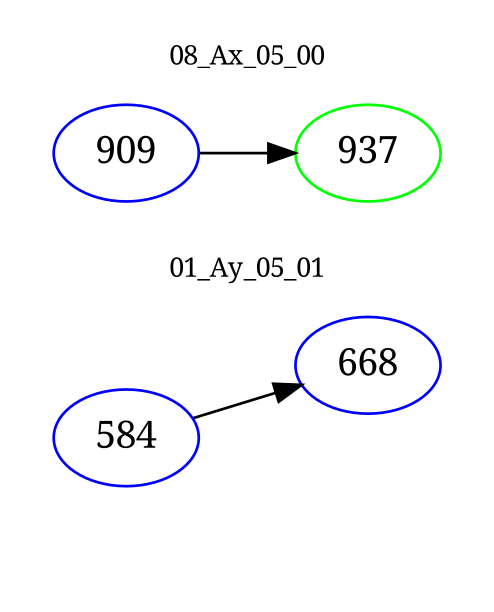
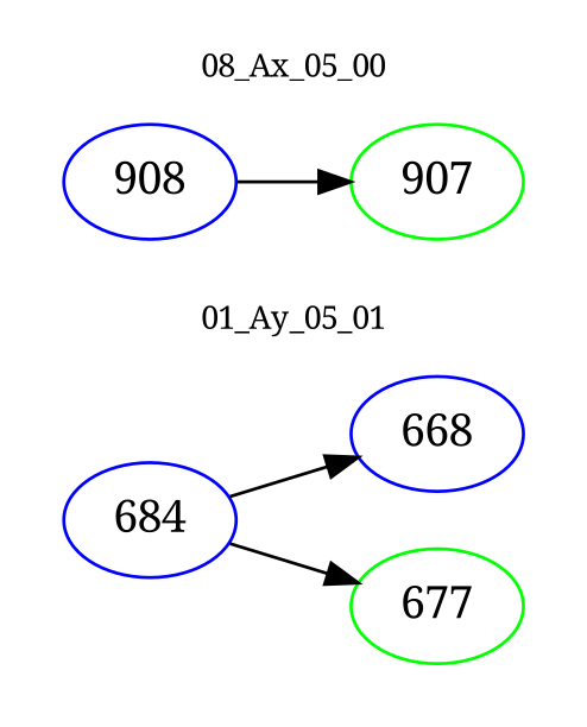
  digraph {
    fontname="Noto Serif"
    rankdir=LR
    node [color=blue fontname="Noto Serif"]
    edge [color=black fontname="Noto Serif"]
-   n1 [label=584]
+   n1 [label=684]
+   n2 [color=green label=677]
    n3 [label=668]
-   n4 [label=909]
-   n5 [color=green label=937]
+   n4 [label=908]
+   n5 [color=green label=907]
    subgraph cluster_1 {
      color=white
      fontsize=10
      label="01_Ay_05_01"
      n1
+     n2
      n3
    }
    subgraph cluster_2 {
      color=white
      fontsize=10
      label="08_Ax_05_00"
      n4
      n5
    }
+   n1 -> n2
    n1 -> n3
    n4 -> n5
  }
